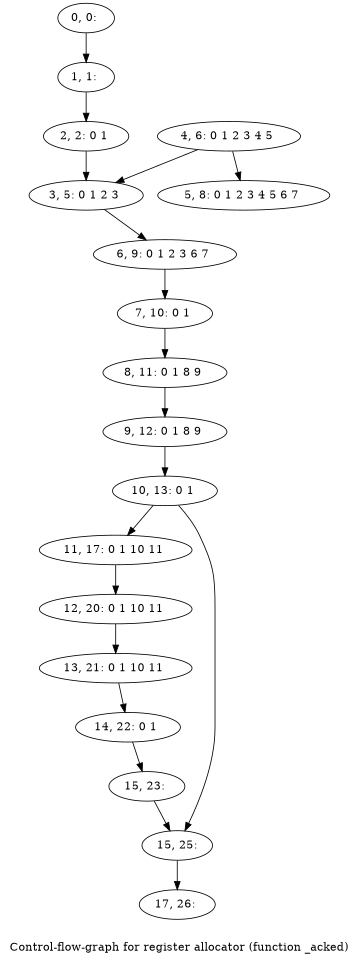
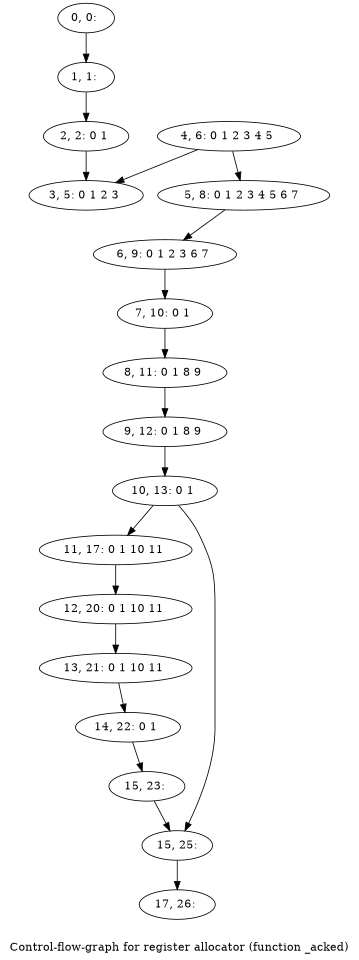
  digraph {
    label="Control-flow-graph for register allocator (function _acked)"
    n1 [label="0, 0: "]
    n2 [label="1, 1: "]
    n3 [label="2, 2: 0 1 "]
    n4 [label="3, 5: 0 1 2 3 "]
    n5 [label="4, 6: 0 1 2 3 4 5 "]
    n6 [label="5, 8: 0 1 2 3 4 5 6 7 "]
    n7 [label="6, 9: 0 1 2 3 6 7 "]
    n8 [label="7, 10: 0 1 "]
    n9 [label="8, 11: 0 1 8 9 "]
    n10 [label="9, 12: 0 1 8 9 "]
    n11 [label="10, 13: 0 1 "]
    n12 [label="11, 17: 0 1 10 11 "]
    n13 [label="15, 25:"]
    n14 [label="12, 20: 0 1 10 11 "]
    n15 [label="17, 26: "]
    n16 [label="13, 21: 0 1 10 11 "]
    n17 [label="14, 22: 0 1 "]
    n18 [label="15, 23: "]
    n1 -> n2
    n2 -> n3
    n3 -> n4
    n5 -> n4
    n5 -> n6
-   n4 -> n7
+   n6 -> n7
    n7 -> n8
    n8 -> n9
    n9 -> n10
    n10 -> n11
    n11 -> n12
    n11 -> n13
    n12 -> n14
    n13 -> n15
    n14 -> n16
    n16 -> n17
    n17 -> n18
    n18 -> n13
  }
